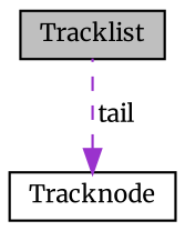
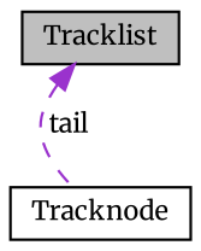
  digraph {
    fontname=Merriweather
    node [color=black fontname=Merriweather fontsize=10 shape=record style=filled]
    n1 [fillcolor=grey75 fontcolor=black height=0.2 label=Tracklist width=0.4]
    n2 [fillcolor=white height=0.2 label=Tracknode width=0.4]
-   n2 -> n1 [color=darkorchid3 dir=back fontname=Merriweather fontsize=10 label=" tail" labelfontname=Helvetica labelfontsize=10 style=dashed]
+   n1 -> n2 [color=darkorchid3 dir=back fontname=Merriweather fontsize=10 label=" tail" labelfontname=Helvetica labelfontsize=10 style=dashed]
  }
